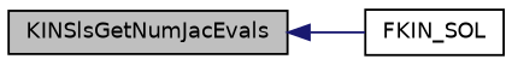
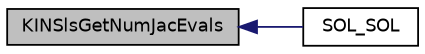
  digraph {
    rankdir=LR
    node [color=black fontname=Helvetica fontsize=10 shape=record style=filled]
    n1 [fillcolor=grey75 fontcolor=black height=0.2 label=KINSlsGetNumJacEvals width=0.4]
-   n2 [fillcolor=white height=0.2 label=FKIN_SOL width=0.4]
+   n2 [fillcolor=white height=0.2 label=SOL_SOL width=0.4]
    n1 -> n2 [color=midnightblue dir=back fontname=Helvetica fontsize=10 labelfontname=Helvetica labelfontsize=10 style=solid]
  }
